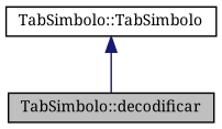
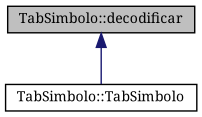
  digraph {
    rankdir=TB
    fontname="Noto Serif"
    node [color=black fontname="Noto Serif" fontsize=10 shape=record style=filled]
    n1 [fillcolor=grey75 fontcolor=black height=0.2 label="TabSimbolo::decodificar" width=0.4]
    n2 [fillcolor=white height=0.2 label="TabSimbolo::TabSimbolo" width=0.4]
-   n2 -> n1 [color=midnightblue dir=back fontname="Noto Serif" fontsize=10 labelfontname=Helvetica labelfontsize=10 style=solid]
+   n1 -> n2 [color=midnightblue dir=back fontname="Noto Serif" fontsize=10 labelfontname=Helvetica labelfontsize=10 style=solid]
  }
